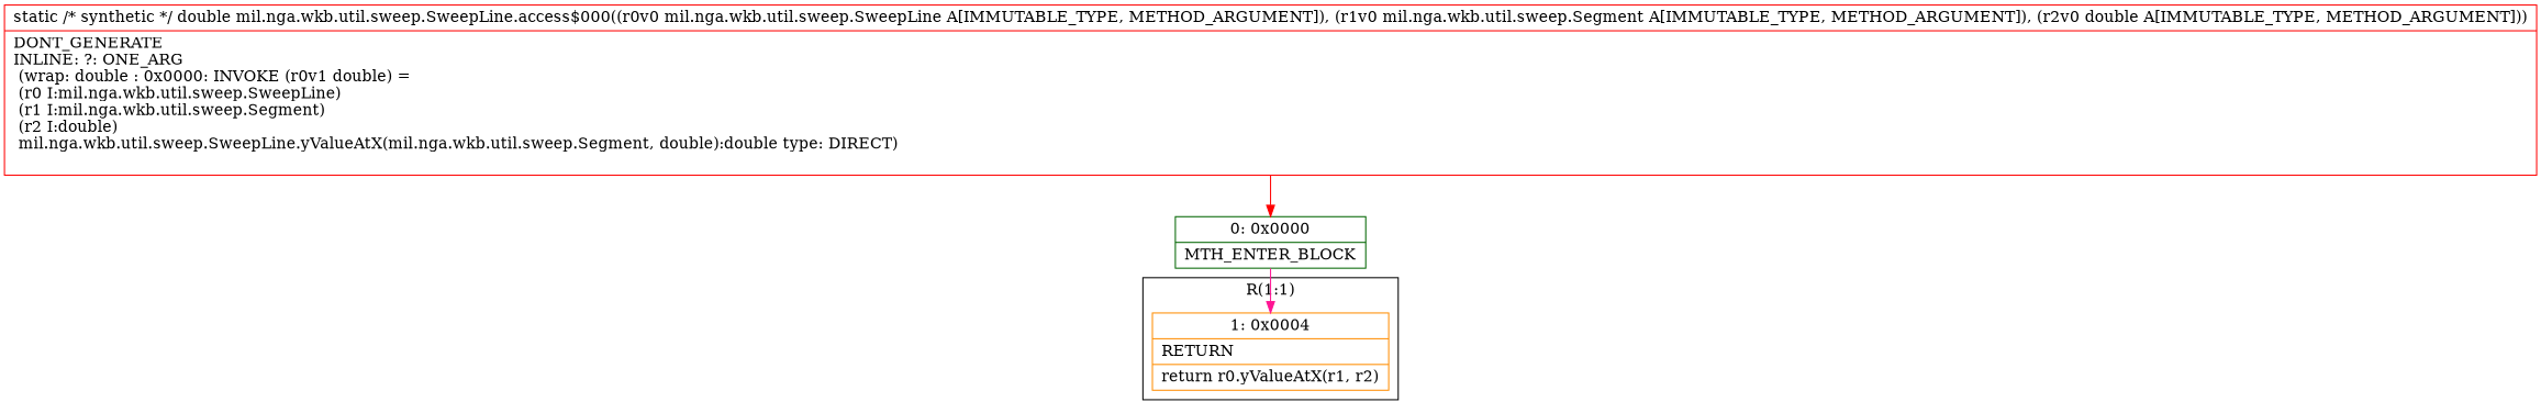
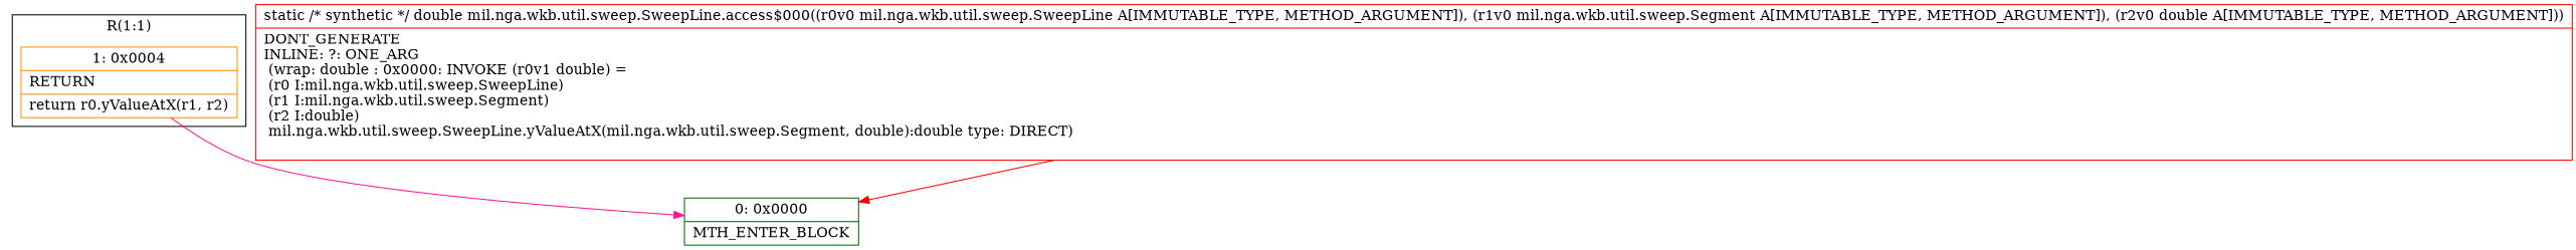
  digraph {
    node [shape=record]
    n1 [color=darkorange label="{1\:\ 0x0004|RETURN\l|return r0.yValueAtX(r1, r2)\l}"]
    n2 [color=darkgreen label="{0\:\ 0x0000|MTH_ENTER_BLOCK\l}"]
    n3 [label="{static \/* synthetic *\/ double mil.nga.wkb.util.sweep.SweepLine.access$000((r0v0 mil.nga.wkb.util.sweep.SweepLine A[IMMUTABLE_TYPE, METHOD_ARGUMENT]), (r1v0 mil.nga.wkb.util.sweep.Segment A[IMMUTABLE_TYPE, METHOD_ARGUMENT]), (r2v0 double A[IMMUTABLE_TYPE, METHOD_ARGUMENT]))  | DONT_GENERATE\lINLINE: ?: ONE_ARG  \l  (wrap: double : 0x0000: INVOKE  (r0v1 double) = \l  (r0 I:mil.nga.wkb.util.sweep.SweepLine)\l  (r1 I:mil.nga.wkb.util.sweep.Segment)\l  (r2 I:double)\l mil.nga.wkb.util.sweep.SweepLine.yValueAtX(mil.nga.wkb.util.sweep.Segment, double):double type: DIRECT)\l\l}" color=red]
    subgraph cluster_1 {
      label="R(1:1)"
      n1
    }
-   n2 -> n1 [color=deeppink]
+   n1 -> n2 [color=deeppink]
    n3 -> n2 [color=red]
  }
